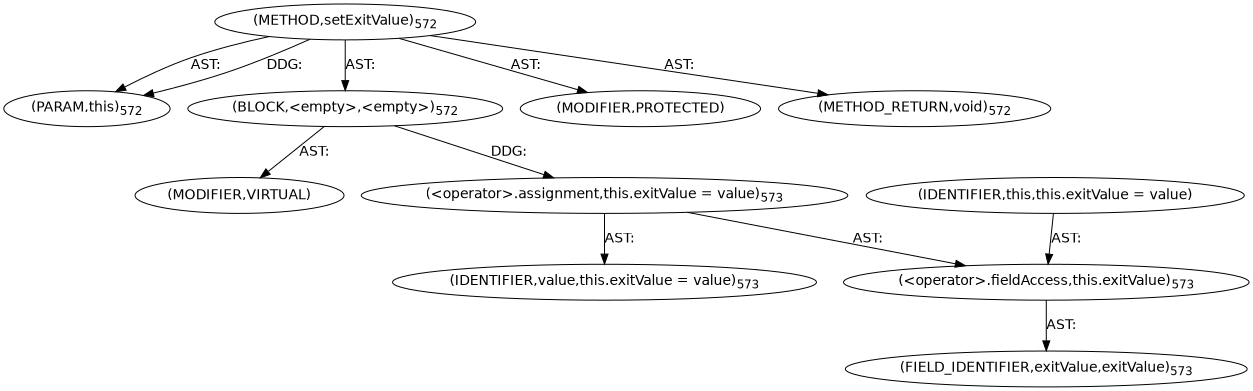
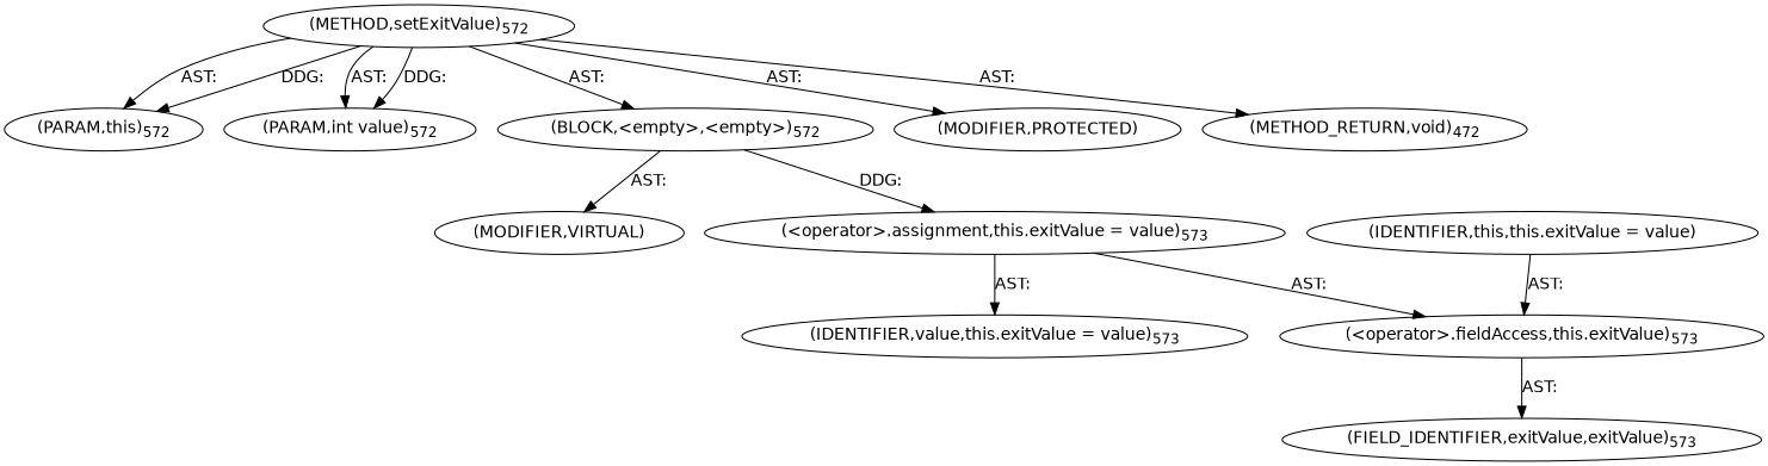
  digraph {
    fontname="DejaVu Sans"
    node [fontname="DejaVu Sans"]
    edge [fontname="DejaVu Sans"]
    n1 [label=<(METHOD,setExitValue)<SUB>572</SUB>>]
    n2 [label=<(PARAM,this)<SUB>572</SUB>>]
+   n3 [label=<(PARAM,int value)<SUB>572</SUB>>]
    n4 [label=<(BLOCK,&lt;empty&gt;,&lt;empty&gt;)<SUB>572</SUB>>]
    n5 [label=<(MODIFIER,PROTECTED)>]
-   n6 [label=<(METHOD_RETURN,void)<SUB>572</SUB>>]
+   n6 [label=<(METHOD_RETURN,void)<SUB>472</SUB>>]
    n7 [label=<(MODIFIER,VIRTUAL)>]
    n8 [label=<(&lt;operator&gt;.assignment,this.exitValue = value)<SUB>573</SUB>>]
    n9 [label=<(&lt;operator&gt;.fieldAccess,this.exitValue)<SUB>573</SUB>>]
    n10 [label=<(IDENTIFIER,value,this.exitValue = value)<SUB>573</SUB>>]
    n11 [label=<(FIELD_IDENTIFIER,exitValue,exitValue)<SUB>573</SUB>>]
    n12 [label=<(IDENTIFIER,this,this.exitValue = value)>]
    n1 -> n2 [label="AST: "]
    n1 -> n2 [label="DDG: "]
+   n1 -> n3 [label="AST: "]
+   n1 -> n3 [label="DDG: "]
    n1 -> n4 [label="AST: "]
    n1 -> n5 [label="AST: "]
    n1 -> n6 [label="AST: "]
    n4 -> n7 [label="AST: "]
    n4 -> n8 [label="DDG: "]
    n8 -> n9 [label="AST: "]
    n8 -> n10 [label="AST: "]
    n9 -> n11 [label="AST: "]
    n12 -> n9 [label="AST: "]
  }
